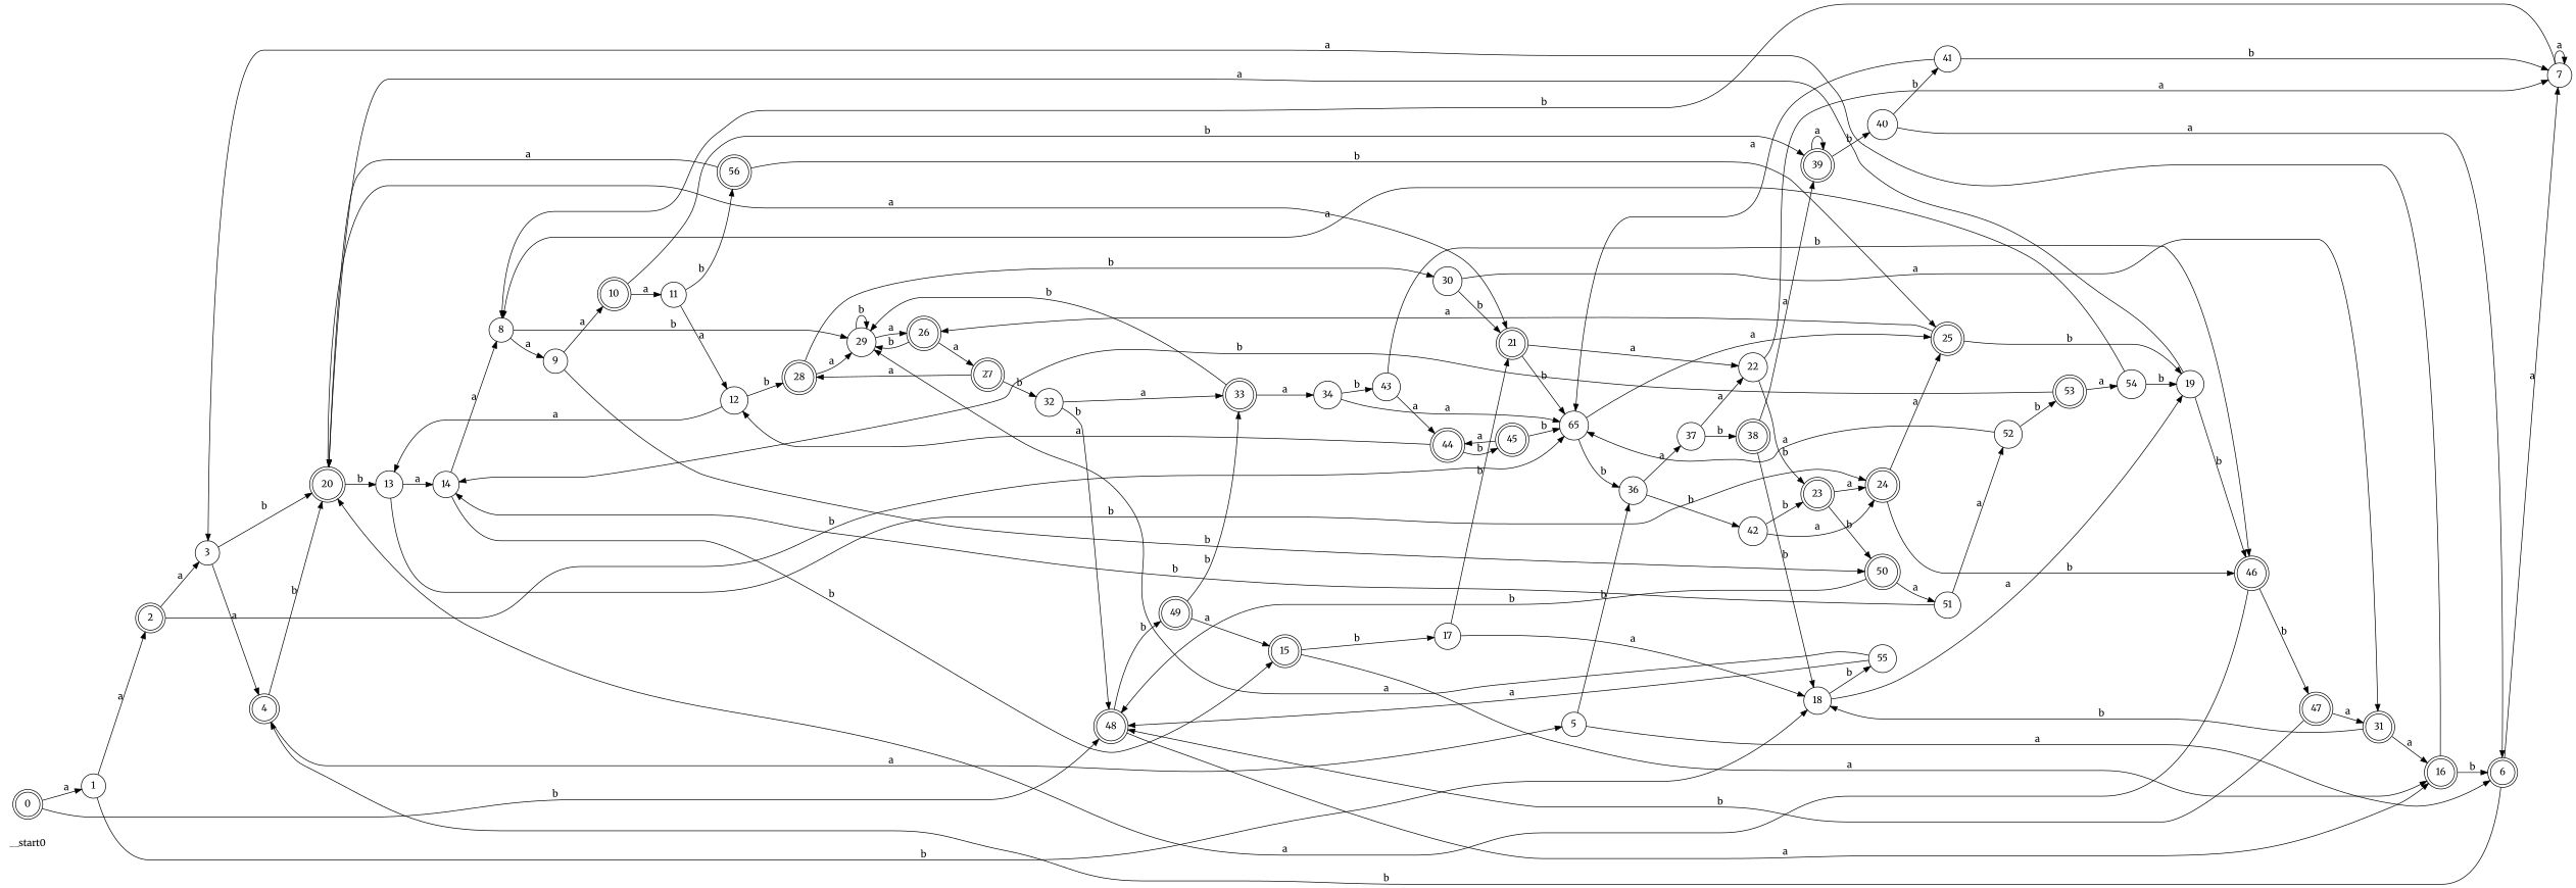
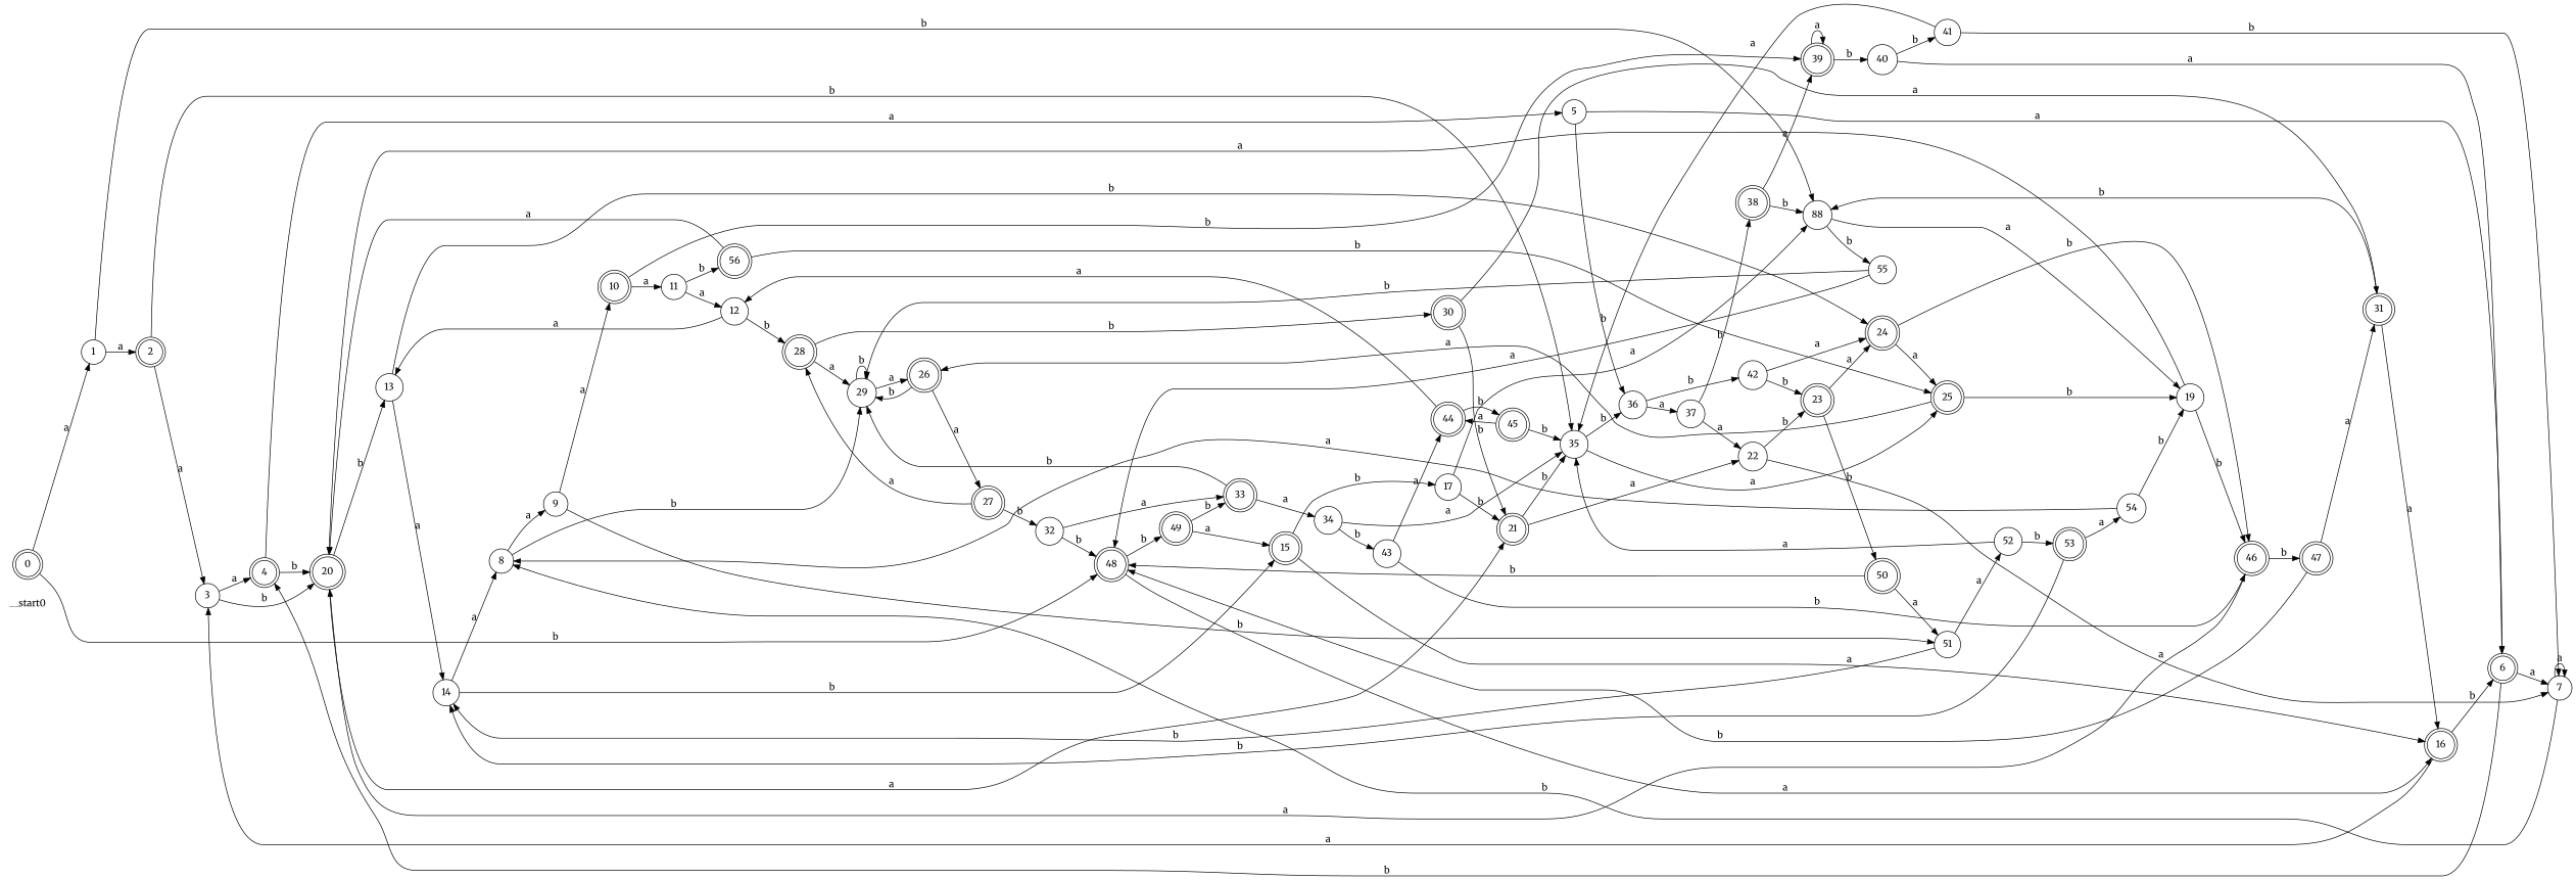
  digraph {
    fontname=Merriweather
    rankdir=LR
    node [fontname=Merriweather shape=circle color=black fillcolor=white style="rounded,filled"]
    edge [fontname=Merriweather]
    __start0 [shape=none color="" fillcolor="" style=""]
    n2 [label=0 shape=doublecircle]
    n3 [label=1 style=filled]
    n4 [label=48 shape=doublecircle]
    n5 [label=2 shape=doublecircle]
-   n6 [label=18 style=filled]
+   n6 [label=88 style=filled]
    n7 [label=16 shape=doublecircle]
    n8 [label=49 shape=doublecircle]
    n9 [label=3 style=filled]
-   n10 [label=65 style=filled]
+   n10 [label=35 style=filled]
    n11 [label=19 style=filled]
    n12 [label=55 style=filled]
    n13 [label=4 shape=doublecircle]
    n14 [label=20 shape=doublecircle]
    n15 [label=36 style=filled]
    n16 [label=25 shape=doublecircle]
    n17 [label=5]
    n18 [label=13 style=filled]
    n19 [label=21 shape=doublecircle]
    n20 [label=6 shape=doublecircle]
    n21 [label=7 style=filled]
    n22 [label=37 style=filled]
    n23 [label=42 style=filled]
    n24 [label=8 style=filled]
    n25 [label=9 style=filled]
    n26 [label=29 style=filled]
    n27 [label=10 shape=doublecircle]
    n28 [label=50 shape=doublecircle]
    n29 [label=26 shape=doublecircle]
    n30 [label=11 style=filled]
    n31 [label=39 shape=doublecircle]
    n32 [label=51 style=filled]
    n33 [label=12 style=filled]
    n34 [label=56 shape=doublecircle]
    n35 [label=40 style=filled]
    n36 [label=28 shape=doublecircle]
    n37 [label=14 style=filled]
    n38 [label=24 shape=doublecircle]
-   n39 [label=30 style=filled]
+   n39 [label=30 shape=doublecircle style=filled]
    n40 [label=15 shape=doublecircle]
    n41 [label=46 shape=doublecircle]
    n42 [label=17 style=filled]
    n43 [label=22 style=filled]
    n44 [label=47 shape=doublecircle]
    n45 [label=23 shape=doublecircle]
    n46 [label=27 shape=doublecircle]
    n47 [label=32 style=filled]
    n48 [label=33 shape=doublecircle]
    n49 [label=31 shape=doublecircle]
    n50 [label=34 style=filled]
    n51 [label=43 style=filled]
    n52 [label=44 shape=doublecircle]
    n53 [label=38 shape=doublecircle]
    n54 [label=41 style=filled]
    n55 [label=45 shape=doublecircle]
    n56 [label=52 style=filled]
    n57 [label=53 shape=doublecircle]
    n58 [label=54 style=filled]
    n2 -> n3 [label=a]
    n2 -> n4 [label=b]
    n3 -> n5 [label=a]
    n3 -> n6 [label=b]
    n4 -> n7 [label=a]
    n4 -> n8 [label=b]
    n5 -> n9 [label=a]
    n5 -> n10 [label=b]
    n6 -> n11 [label=a]
    n6 -> n12 [label=b]
    n7 -> n9 [label=a]
    n7 -> n20 [label=b]
    n8 -> n40 [label=a]
    n8 -> n48 [label=b]
    n9 -> n13 [label=a]
    n9 -> n14 [label=b]
    n10 -> n15 [label=b]
    n10 -> n16 [label=a]
    n11 -> n14 [label=a]
    n11 -> n41 [label=b]
    n12 -> n4 [label=a]
-   n12 -> n26 [label=a]
+   n12 -> n26 [label=b]
    n13 -> n14 [label=b]
    n13 -> n17 [label=a]
    n14 -> n18 [label=b]
    n14 -> n19 [label=a]
    n15 -> n22 [label=a]
    n15 -> n23 [label=b]
    n16 -> n11 [label=b]
    n16 -> n29 [label=a]
    n17 -> n15 [label=b]
    n17 -> n20 [label=a]
    n18 -> n37 [label=a]
    n18 -> n38 [label=b]
    n19 -> n10 [label=b]
    n19 -> n43 [label=a]
    n20 -> n13 [label=b]
    n20 -> n21 [label=a]
    n21 -> n21 [label=a]
    n21 -> n24 [label=b]
    n22 -> n43 [label=a]
    n22 -> n53 [label=b]
    n23 -> n38 [label=a]
    n23 -> n45 [label=b]
    n24 -> n25 [label=a]
    n24 -> n26 [label=b]
    n25 -> n27 [label=a]
-   n25 -> n28 [label=b]
+   n25 -> n32 [label=b]
    n26 -> n26 [label=b]
    n26 -> n29 [label=a]
    n27 -> n30 [label=a]
    n27 -> n31 [label=b]
    n28 -> n4 [label=b]
    n28 -> n32 [label=a]
    n29 -> n26 [label=b]
    n29 -> n46 [label=a]
    n30 -> n33 [label=a]
    n30 -> n34 [label=b]
    n31 -> n31 [label=a]
    n31 -> n35 [label=b]
    n32 -> n37 [label=b]
    n32 -> n56 [label=a]
    n33 -> n18 [label=a]
    n33 -> n36 [label=b]
    n34 -> n14 [label=a]
    n34 -> n16 [label=b]
    n35 -> n20 [label=a]
    n35 -> n54 [label=b]
    n36 -> n26 [label=a]
    n36 -> n39 [label=b]
    n37 -> n24 [label=a]
    n37 -> n40 [label=b]
    n38 -> n16 [label=a]
    n38 -> n41 [label=b]
    n39 -> n19 [label=b]
    n39 -> n49 [label=a]
    n40 -> n7 [label=a]
    n40 -> n42 [label=b]
    n41 -> n14 [label=a]
    n41 -> n44 [label=b]
    n42 -> n6 [label=a]
    n42 -> n19 [label=b]
    n43 -> n21 [label=a]
    n43 -> n45 [label=b]
    n44 -> n4 [label=b]
    n44 -> n49 [label=a]
    n45 -> n28 [label=b]
    n45 -> n38 [label=a]
    n46 -> n36 [label=a]
    n46 -> n47 [label=b]
    n47 -> n4 [label=b]
    n47 -> n48 [label=a]
    n48 -> n26 [label=b]
    n48 -> n50 [label=a]
    n49 -> n6 [label=b]
    n49 -> n7 [label=a]
    n50 -> n10 [label=a]
    n50 -> n51 [label=b]
    n51 -> n41 [label=b]
    n51 -> n52 [label=a]
    n52 -> n33 [label=a]
    n52 -> n55 [label=b]
    n53 -> n6 [label=b]
    n53 -> n31 [label=a]
    n54 -> n10 [label=a]
    n54 -> n21 [label=b]
    n55 -> n10 [label=b]
    n55 -> n52 [label=a]
    n56 -> n10 [label=a]
    n56 -> n57 [label=b]
    n57 -> n37 [label=b]
    n57 -> n58 [label=a]
    n58 -> n11 [label=b]
    n58 -> n24 [label=a]
  }
